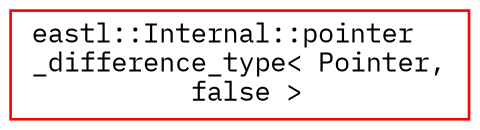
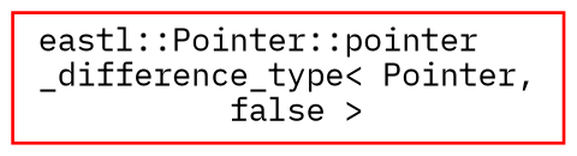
  digraph {
    rankdir=LR
    fontname="IBM Plex Mono"
-   n1 [color=red fillcolor=white fontname="IBM Plex Mono" fontsize=10 height=0.2 label="eastl::Internal::pointer\l_difference_type\< Pointer,\l false \>" shape=box style=filled width=0.4]
+   n1 [color=red fillcolor=white fontname="IBM Plex Mono" fontsize=10 height=0.2 label="eastl::Pointer::pointer\l_difference_type\< Pointer,\l false \>" shape=box style=filled width=0.4]
  }
